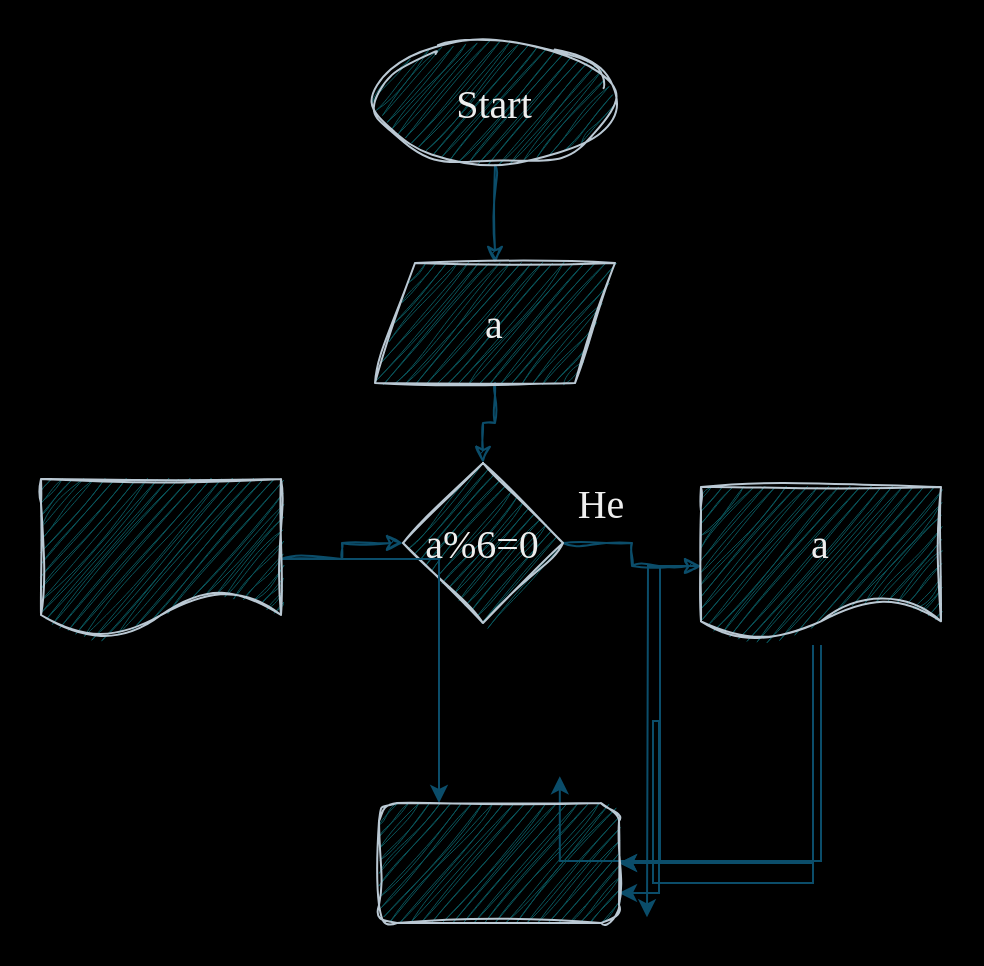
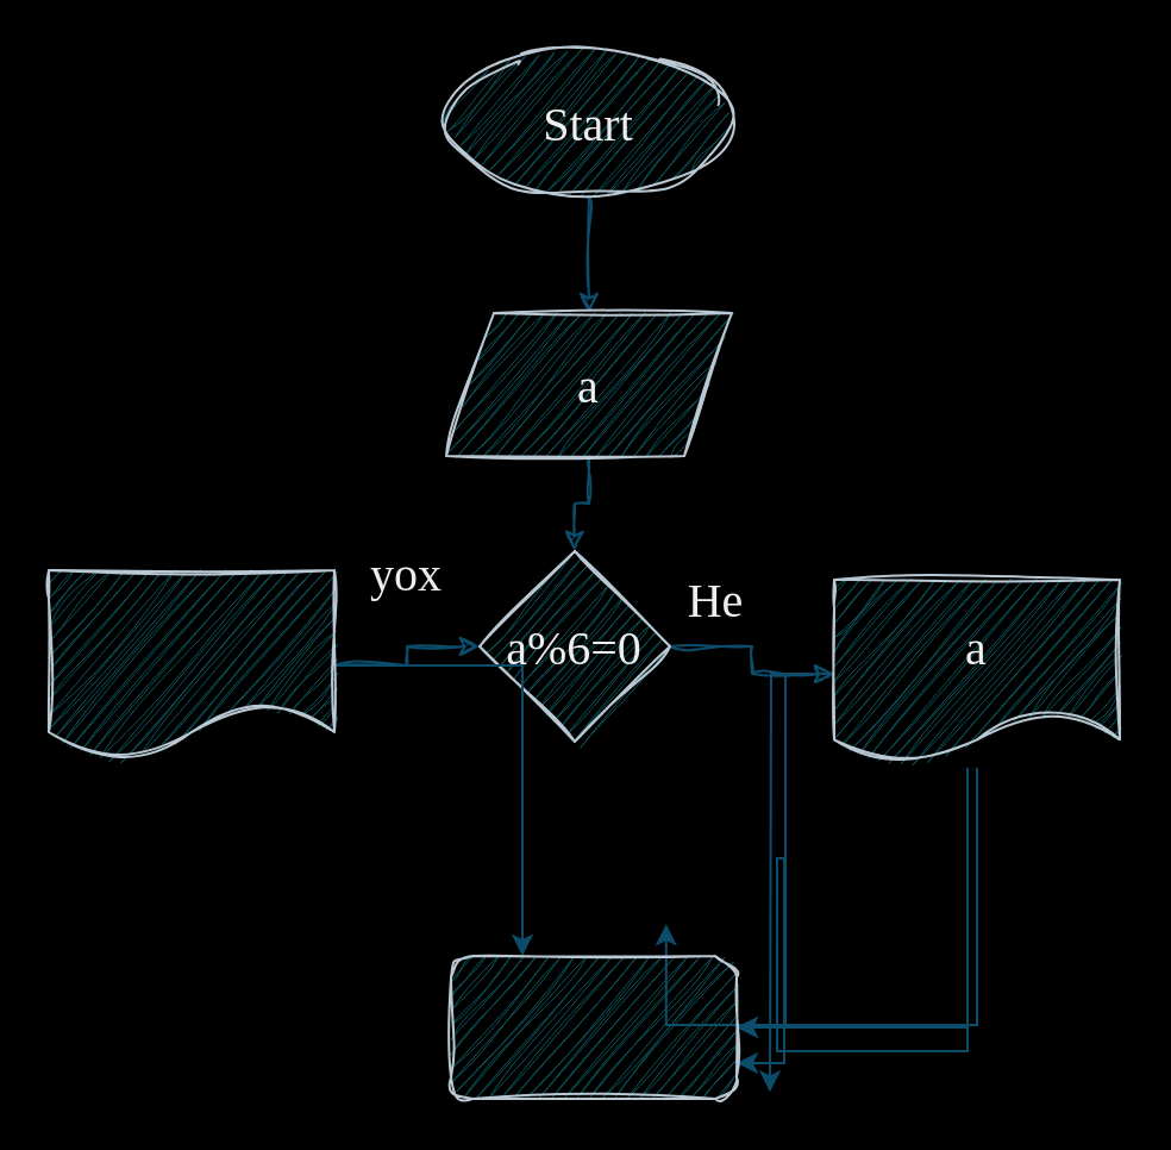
  <mxCell id="0" />
  <mxCell id="1" parent="0" />
  <mxCell id="2" value="" style="edgeStyle=orthogonalEdgeStyle;rounded=0;sketch=1;hachureGap=4;jiggle=2;curveFitting=1;orthogonalLoop=1;jettySize=auto;html=1;strokeColor=#0B4D6A;fontFamily=Architects Daughter;fontSource=https%3A%2F%2Ffonts.googleapis.com%2Fcss%3Ffamily%3DArchitects%2BDaughter;fontSize=16;labelBackgroundColor=none;fontColor=default;" parent="1" source="3" target="5" edge="1"><mxGeometry relative="1" as="geometry" /></mxCell>
  <mxCell id="3" value="Start" style="ellipse;whiteSpace=wrap;html=1;sketch=1;hachureGap=4;jiggle=2;curveFitting=1;strokeColor=#BAC8D3;fontFamily=Architects Daughter;fontSource=https%3A%2F%2Ffonts.googleapis.com%2Fcss%3Ffamily%3DArchitects%2BDaughter;fontSize=20;fontColor=#EEEEEE;fillColor=#09555B;labelBackgroundColor=none;" parent="1" vertex="1"><mxGeometry x="187" y="20" width="120" height="62" as="geometry" /></mxCell>
  <mxCell id="4" value="" style="edgeStyle=orthogonalEdgeStyle;rounded=0;sketch=1;hachureGap=4;jiggle=2;curveFitting=1;orthogonalLoop=1;jettySize=auto;html=1;strokeColor=#0B4D6A;fontFamily=Architects Daughter;fontSource=https%3A%2F%2Ffonts.googleapis.com%2Fcss%3Ffamily%3DArchitects%2BDaughter;fontSize=16;labelBackgroundColor=none;fontColor=default;" parent="1" source="5" target="7" edge="1"><mxGeometry relative="1" as="geometry" /></mxCell>
  <mxCell id="5" value="a" style="shape=parallelogram;perimeter=parallelogramPerimeter;whiteSpace=wrap;html=1;fixedSize=1;sketch=1;hachureGap=4;jiggle=2;curveFitting=1;strokeColor=#BAC8D3;fontFamily=Architects Daughter;fontSource=https%3A%2F%2Ffonts.googleapis.com%2Fcss%3Ffamily%3DArchitects%2BDaughter;fontSize=20;fontColor=#EEEEEE;fillColor=#09555B;labelBackgroundColor=none;" parent="1" vertex="1"><mxGeometry x="187" y="131" width="120" height="60" as="geometry" /></mxCell>
  <mxCell id="6" value="" style="edgeStyle=orthogonalEdgeStyle;rounded=0;sketch=1;hachureGap=4;jiggle=2;curveFitting=1;orthogonalLoop=1;jettySize=auto;html=1;strokeColor=#0B4D6A;fontFamily=Architects Daughter;fontSource=https%3A%2F%2Ffonts.googleapis.com%2Fcss%3Ffamily%3DArchitects%2BDaughter;fontSize=16;labelBackgroundColor=none;fontColor=default;" parent="1" source="7" target="13" edge="1"><mxGeometry relative="1" as="geometry" /></mxCell>
  <mxCell id="7" value="a%6=0" style="rhombus;whiteSpace=wrap;html=1;sketch=1;hachureGap=4;jiggle=2;curveFitting=1;strokeColor=#BAC8D3;fontFamily=Architects Daughter;fontSource=https%3A%2F%2Ffonts.googleapis.com%2Fcss%3Ffamily%3DArchitects%2BDaughter;fontSize=20;fontColor=#EEEEEE;fillColor=#09555B;labelBackgroundColor=none;" parent="1" vertex="1"><mxGeometry x="201" y="231" width="80" height="80" as="geometry" /></mxCell>
  <mxCell id="8" style="edgeStyle=orthogonalEdgeStyle;rounded=0;orthogonalLoop=1;jettySize=auto;html=1;labelBackgroundColor=none;strokeColor=#0B4D6A;fontColor=default;" parent="1" source="13" edge="1"><mxGeometry relative="1" as="geometry"><mxPoint x="323" y="458.143" as="targetPoint" /></mxGeometry></mxCell>
  <mxCell id="9" style="edgeStyle=orthogonalEdgeStyle;rounded=0;orthogonalLoop=1;jettySize=auto;html=1;entryX=1;entryY=0.5;entryDx=0;entryDy=0;labelBackgroundColor=none;strokeColor=#0B4D6A;fontColor=default;" parent="1" source="13" target="17" edge="1"><mxGeometry relative="1" as="geometry"><Array as="points"><mxPoint x="406" y="431" /></Array></mxGeometry></mxCell>
  <mxCell id="10" style="edgeStyle=orthogonalEdgeStyle;rounded=0;orthogonalLoop=1;jettySize=auto;html=1;entryX=1;entryY=0.5;entryDx=0;entryDy=0;labelBackgroundColor=none;strokeColor=#0B4D6A;fontColor=default;" parent="1" source="13" target="17" edge="1"><mxGeometry relative="1" as="geometry" /></mxCell>
  <mxCell id="11" style="edgeStyle=orthogonalEdgeStyle;rounded=0;orthogonalLoop=1;jettySize=auto;html=1;entryX=1;entryY=0.75;entryDx=0;entryDy=0;labelBackgroundColor=none;strokeColor=#0B4D6A;fontColor=default;" parent="1" source="13" target="17" edge="1"><mxGeometry relative="1" as="geometry"><Array as="points"><mxPoint x="406" y="441" /><mxPoint x="326" y="441" /><mxPoint x="326" y="360" /><mxPoint x="329" y="360" /><mxPoint x="329" y="446" /></Array></mxGeometry></mxCell>
  <mxCell id="12" style="edgeStyle=orthogonalEdgeStyle;rounded=0;orthogonalLoop=1;jettySize=auto;html=1;labelBackgroundColor=none;strokeColor=#0B4D6A;fontColor=default;" parent="1" source="13" edge="1"><mxGeometry relative="1" as="geometry"><mxPoint x="279.4" y="387.6" as="targetPoint" /><Array as="points"><mxPoint x="410" y="430" /><mxPoint x="279" y="430" /></Array></mxGeometry></mxCell>
  <mxCell id="13" value="a" style="shape=document;whiteSpace=wrap;html=1;boundedLbl=1;sketch=1;hachureGap=4;jiggle=2;curveFitting=1;strokeColor=#BAC8D3;fontFamily=Architects Daughter;fontSource=https%3A%2F%2Ffonts.googleapis.com%2Fcss%3Ffamily%3DArchitects%2BDaughter;fontSize=20;fontColor=#EEEEEE;fillColor=#09555B;labelBackgroundColor=none;" parent="1" vertex="1"><mxGeometry x="350" y="243" width="120" height="79" as="geometry" /></mxCell>
  <mxCell id="14" value="" style="edgeStyle=orthogonalEdgeStyle;rounded=0;sketch=1;hachureGap=4;jiggle=2;curveFitting=1;orthogonalLoop=1;jettySize=auto;html=1;strokeColor=#0B4D6A;fontFamily=Architects Daughter;fontSource=https%3A%2F%2Ffonts.googleapis.com%2Fcss%3Ffamily%3DArchitects%2BDaughter;fontSize=16;labelBackgroundColor=none;fontColor=default;" parent="1" source="16" target="7" edge="1"><mxGeometry relative="1" as="geometry" /></mxCell>
  <mxCell id="15" style="edgeStyle=orthogonalEdgeStyle;rounded=0;orthogonalLoop=1;jettySize=auto;html=1;entryX=0.25;entryY=0;entryDx=0;entryDy=0;strokeColor=#0B4D6A;labelBackgroundColor=none;fontColor=default;" parent="1" source="16" target="17" edge="1"><mxGeometry relative="1" as="geometry" /></mxCell>
  <mxCell id="16" value="" style="shape=document;whiteSpace=wrap;html=1;boundedLbl=1;sketch=1;hachureGap=4;jiggle=2;curveFitting=1;strokeColor=#BAC8D3;fontFamily=Architects Daughter;fontSource=https%3A%2F%2Ffonts.googleapis.com%2Fcss%3Ffamily%3DArchitects%2BDaughter;fontSize=20;fontColor=#EEEEEE;fillColor=#09555B;labelBackgroundColor=none;" parent="1" vertex="1"><mxGeometry x="20" y="239" width="120" height="80" as="geometry" /></mxCell>
  <mxCell id="17" value="" style="rounded=1;whiteSpace=wrap;html=1;sketch=1;hachureGap=4;jiggle=2;curveFitting=1;strokeColor=#BAC8D3;fontFamily=Architects Daughter;fontSource=https%3A%2F%2Ffonts.googleapis.com%2Fcss%3Ffamily%3DArchitects%2BDaughter;fontSize=20;fontColor=#EEEEEE;fillColor=#09555B;labelBackgroundColor=none;" parent="1" vertex="1"><mxGeometry x="189" y="401" width="120" height="60" as="geometry" /></mxCell>
  <mxCell id="18" value="He" style="text;html=1;align=center;verticalAlign=middle;resizable=0;points=[];autosize=1;strokeColor=none;fillColor=none;fontSize=20;fontFamily=Architects Daughter;fontColor=#EEEEEE;labelBackgroundColor=none;" parent="1" vertex="1"><mxGeometry x="279" y="233" width="41" height="36" as="geometry" /></mxCell>
+ <mxCell id="19" value="yox" style="text;html=1;align=center;verticalAlign=middle;resizable=0;points=[];autosize=1;strokeColor=none;fillColor=none;fontSize=20;fontFamily=Architects Daughter;fontColor=#EEEEEE;labelBackgroundColor=none;" parent="1" vertex="1"><mxGeometry x="145" y="222" width="50" height="36" as="geometry" /></mxCell>
